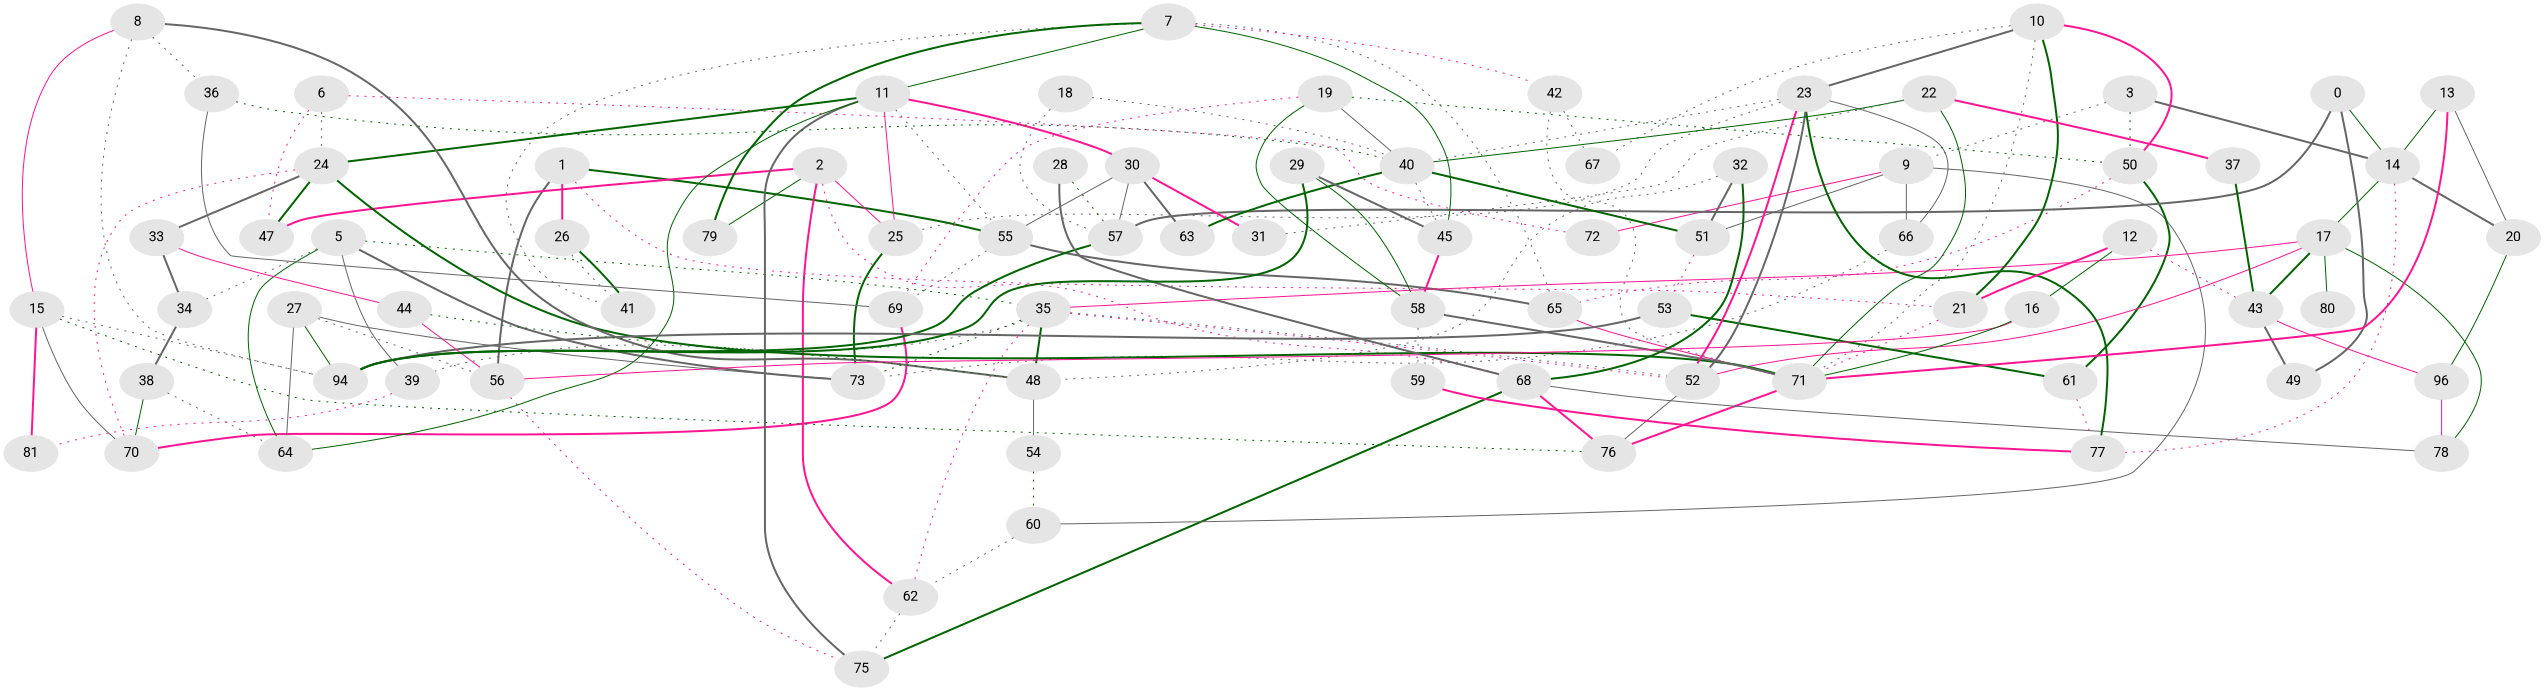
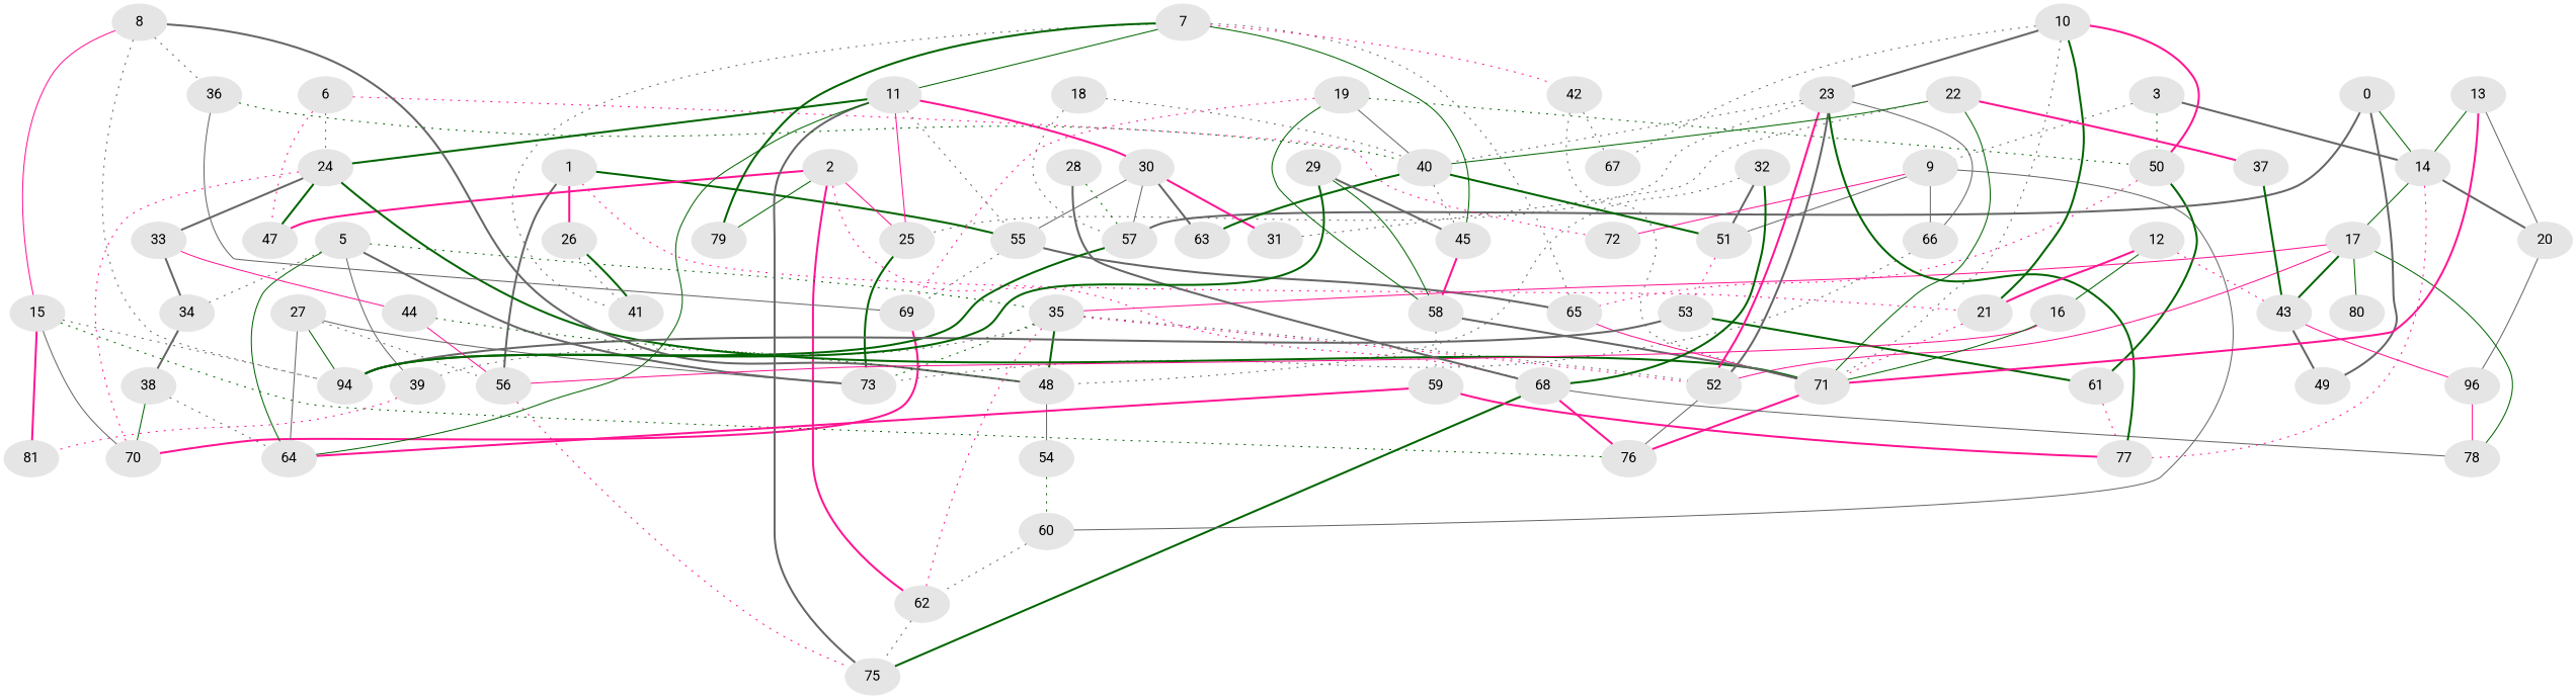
  graph {
    fontname=Roboto
    node [color=gray90 fontname=Roboto style=filled]
    edge [color=gray40 fontname=Roboto style=bold]
    1
    21
    26
    55
    56
    71
    41
    65
    69
    75
    2
    25
    47
    62
    68
    79
    73
    76
    78
    3
    9
    14
    50
    72
    51
    60
    66
    20
    17
    77
    61
    n32 [label=0]
    49
    57
    n35 [label=94]
    5
    34
    35
    39
    64
    38
    48
    52
    81
    6
    24
    70
    33
    7
    11
    42
    45
    30
    67
    58
    8
    15
    36
    40
    54
    53
    10
    23
    31
    63
    12
    16
    43
    n69 [label=96]
    13
    80
    18
    19
    59
    22
    37
    44
    27
    28
    29
    32
    1 -- 21 [color=deeppink style=dotted]
    1 -- 26 [color=deeppink]
    1 -- 55 [color=darkgreen]
    1 -- 56
    21 -- 71 [color=deeppink style=dotted]
    26 -- 41 [style=dotted]
    26 -- 41 [color=darkgreen]
    55 -- 65
    55 -- 69 [style=dotted]
    56 -- 75 [color=deeppink style=dotted]
    71 -- 76 [color=deeppink]
    65 -- 71 [color=deeppink style=solid]
    69 -- 70 [color=deeppink]
    2 -- 25 [color=deeppink style=solid]
    2 -- 47 [color=deeppink]
    2 -- 62 [color=deeppink]
    2 -- 68 [color=deeppink style=dotted]
    2 -- 79 [color=darkgreen style=solid]
    25 -- 73 [color=darkgreen]
    62 -- 75 [style=dotted]
    68 -- 75 [color=darkgreen]
    68 -- 76 [color=deeppink]
    68 -- 78 [style=solid]
    3 -- 9 [style=dotted]
    3 -- 14
    3 -- 50 [color=darkgreen style=dotted]
    9 -- 72 [color=deeppink style=solid]
    9 -- 51 [style=solid]
    9 -- 60 [style=solid]
    9 -- 66 [style=solid]
    14 -- 20
    14 -- 17 [color=darkgreen style=solid]
    14 -- 77 [color=deeppink style=dotted]
    50 -- 65 [color=deeppink style=dotted]
    50 -- 61 [color=darkgreen]
    51 -- 53 [color=deeppink style=dotted]
    60 -- 62 [style=dotted]
    66 -- 73 [style=dotted]
-   20 -- n69 [color=darkgreen style=solid]
+   20 -- n69 [style=solid]
    17 -- 78 [color=darkgreen style=solid]
    17 -- 35 [color=deeppink style=solid]
    17 -- 52 [color=deeppink style=solid]
    17 -- 43 [color=darkgreen]
    17 -- 80 [color=darkgreen style=solid]
    61 -- 77 [color=deeppink style=dotted]
    n32 -- 14 [color=darkgreen style=solid]
    n32 -- 49
    n32 -- 57
    57 -- n35 [color=darkgreen]
    5 -- 73
    5 -- 34 [style=dotted]
    5 -- 35 [color=darkgreen style=dotted]
    5 -- 39 [style=solid]
    5 -- 64 [color=darkgreen style=solid]
    34 -- 38
    35 -- 62 [color=deeppink style=dotted]
    35 -- 73 [color=darkgreen style=dotted]
    35 -- 39 [style=dotted]
    35 -- 48 [color=darkgreen]
    35 -- 52 [color=deeppink style=dotted]
    35 -- 52 [style=dotted]
    39 -- 81 [color=deeppink style=dotted]
    38 -- 64 [style=dotted]
    38 -- 70 [color=darkgreen style=solid]
    48 -- 54 [style=solid]
    52 -- 76 [style=solid]
    6 -- 47 [color=deeppink style=dotted]
    6 -- 72 [color=deeppink style=dotted]
    6 -- 24 [style=dotted]
    24 -- 71 [color=darkgreen]
    24 -- 47 [color=darkgreen]
    24 -- 70 [color=deeppink style=dotted]
    24 -- 33
    33 -- 34
    33 -- 44 [color=deeppink style=solid]
    7 -- 41 [style=dotted]
    7 -- 65 [style=dotted]
    7 -- 79 [color=darkgreen]
    7 -- 11 [color=darkgreen style=solid]
    7 -- 42 [color=deeppink style=dotted]
    7 -- 45 [color=darkgreen style=solid]
    11 -- 55 [style=dotted]
    11 -- 75
    11 -- 25 [color=deeppink style=solid]
    11 -- 64 [color=darkgreen style=solid]
    11 -- 24 [color=darkgreen]
    11 -- 30 [color=deeppink]
    42 -- 71 [style=dotted]
    42 -- 67 [style=dotted]
    45 -- 58 [color=deeppink]
    30 -- 55 [style=solid]
    30 -- 57 [style=solid]
    30 -- 31 [color=deeppink]
    30 -- 63
    58 -- 71
    58 -- 59 [style=dotted]
    8 -- n35 [style=dotted]
    8 -- 48
    8 -- 15 [color=deeppink style=solid]
    8 -- 36 [style=dotted]
    15 -- 76 [color=darkgreen style=dotted]
    15 -- n35 [style=dotted]
    15 -- 81 [color=deeppink]
    15 -- 70 [style=solid]
    36 -- 69 [style=solid]
    36 -- 40 [color=darkgreen style=dotted]
    40 -- 51 [color=darkgreen]
    40 -- 45 [style=dotted]
    40 -- 63 [color=darkgreen]
    54 -- 60 [color=darkgreen style=dotted]
    53 -- 61 [color=darkgreen]
    53 -- n35
    10 -- 21 [color=darkgreen]
    10 -- 71 [style=dotted]
    10 -- 50 [color=deeppink]
    10 -- 67 [style=dotted]
    10 -- 23
    23 -- 25 [style=dotted]
    23 -- 66 [style=solid]
    23 -- 77 [color=darkgreen]
    23 -- 52 [color=deeppink]
    23 -- 52
    23 -- 40 [style=dotted]
    12 -- 21 [color=deeppink]
    12 -- 16 [color=darkgreen style=solid]
    12 -- 43 [color=deeppink style=dotted]
    16 -- 56 [color=deeppink style=solid]
    16 -- 71 [color=darkgreen style=solid]
    43 -- 49
    43 -- n69 [color=deeppink style=solid]
    n69 -- 78 [color=deeppink style=solid]
    13 -- 71 [color=deeppink]
    13 -- 14 [color=darkgreen style=solid]
    13 -- 20 [style=solid]
    18 -- 57 [style=dotted]
    18 -- 40 [style=dotted]
    19 -- 69 [color=deeppink style=dotted]
    19 -- 50 [color=darkgreen style=dotted]
    19 -- 58 [color=darkgreen style=solid]
    19 -- 40 [style=solid]
    59 -- 77 [color=deeppink]
+   59 -- 64 [color=deeppink]
    22 -- 71 [color=darkgreen style=solid]
    22 -- 40 [color=darkgreen style=solid]
    22 -- 31 [style=dotted]
    22 -- 37 [color=deeppink]
    37 -- 43 [color=darkgreen]
    44 -- 56 [color=deeppink style=solid]
    44 -- 48 [color=darkgreen style=dotted]
    27 -- 56 [style=dotted]
    27 -- 73 [style=solid]
    27 -- n35 [color=darkgreen style=solid]
    27 -- 64 [style=solid]
    28 -- 68
    28 -- 57 [color=darkgreen style=dotted]
    29 -- n35 [color=darkgreen]
    29 -- 45
    29 -- 58 [color=darkgreen style=solid]
    32 -- 68 [color=darkgreen]
    32 -- 51
    32 -- 48 [style=dotted]
  }
